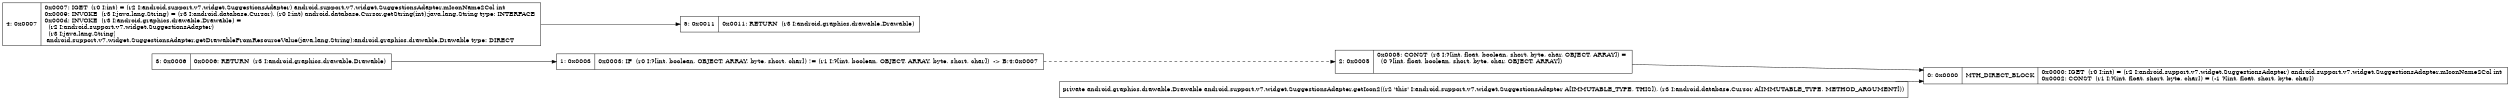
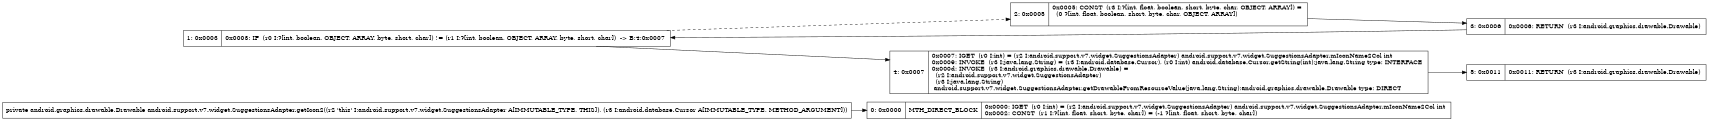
  digraph {
    rankdir=LR
    node [shape=record]
    n1 [label="{0\:\ 0x0000|MTH_DIRECT_BLOCK\l|0x0000: IGET  (r0 I:int) = (r2 I:android.support.v7.widget.SuggestionsAdapter) android.support.v7.widget.SuggestionsAdapter.mIconName2Col int \l0x0002: CONST  (r1 I:?[int, float, short, byte, char]) = (\-1 ?[int, float, short, byte, char]) \l}"]
    n2 [label="{1\:\ 0x0003|0x0003: IF  (r0 I:?[int, boolean, OBJECT, ARRAY, byte, short, char]) != (r1 I:?[int, boolean, OBJECT, ARRAY, byte, short, char])  \-\> B:4:0x0007 \l}"]
    n3 [label="{2\:\ 0x0005|0x0005: CONST  (r3 I:?[int, float, boolean, short, byte, char, OBJECT, ARRAY]) = \l  (0 ?[int, float, boolean, short, byte, char, OBJECT, ARRAY])\l \l}"]
    n4 [label="{4\:\ 0x0007|0x0007: IGET  (r0 I:int) = (r2 I:android.support.v7.widget.SuggestionsAdapter) android.support.v7.widget.SuggestionsAdapter.mIconName2Col int \l0x0009: INVOKE  (r3 I:java.lang.String) = (r3 I:android.database.Cursor), (r0 I:int) android.database.Cursor.getString(int):java.lang.String type: INTERFACE \l0x000d: INVOKE  (r3 I:android.graphics.drawable.Drawable) = \l  (r2 I:android.support.v7.widget.SuggestionsAdapter)\l  (r3 I:java.lang.String)\l android.support.v7.widget.SuggestionsAdapter.getDrawableFromResourceValue(java.lang.String):android.graphics.drawable.Drawable type: DIRECT \l}"]
    n5 [label="{3\:\ 0x0006|0x0006: RETURN  (r3 I:android.graphics.drawable.Drawable) \l}"]
    n6 [label="{5\:\ 0x0011|0x0011: RETURN  (r3 I:android.graphics.drawable.Drawable) \l}"]
    n7 [label="{private android.graphics.drawable.Drawable android.support.v7.widget.SuggestionsAdapter.getIcon2((r2 'this' I:android.support.v7.widget.SuggestionsAdapter A[IMMUTABLE_TYPE, THIS]), (r3 I:android.database.Cursor A[IMMUTABLE_TYPE, METHOD_ARGUMENT])) }"]
    n2 -> n3 [style=dashed]
-   n3 -> n1
+   n2 -> n4
+   n3 -> n5
    n4 -> n6
    n5 -> n2
    n7 -> n1
  }
